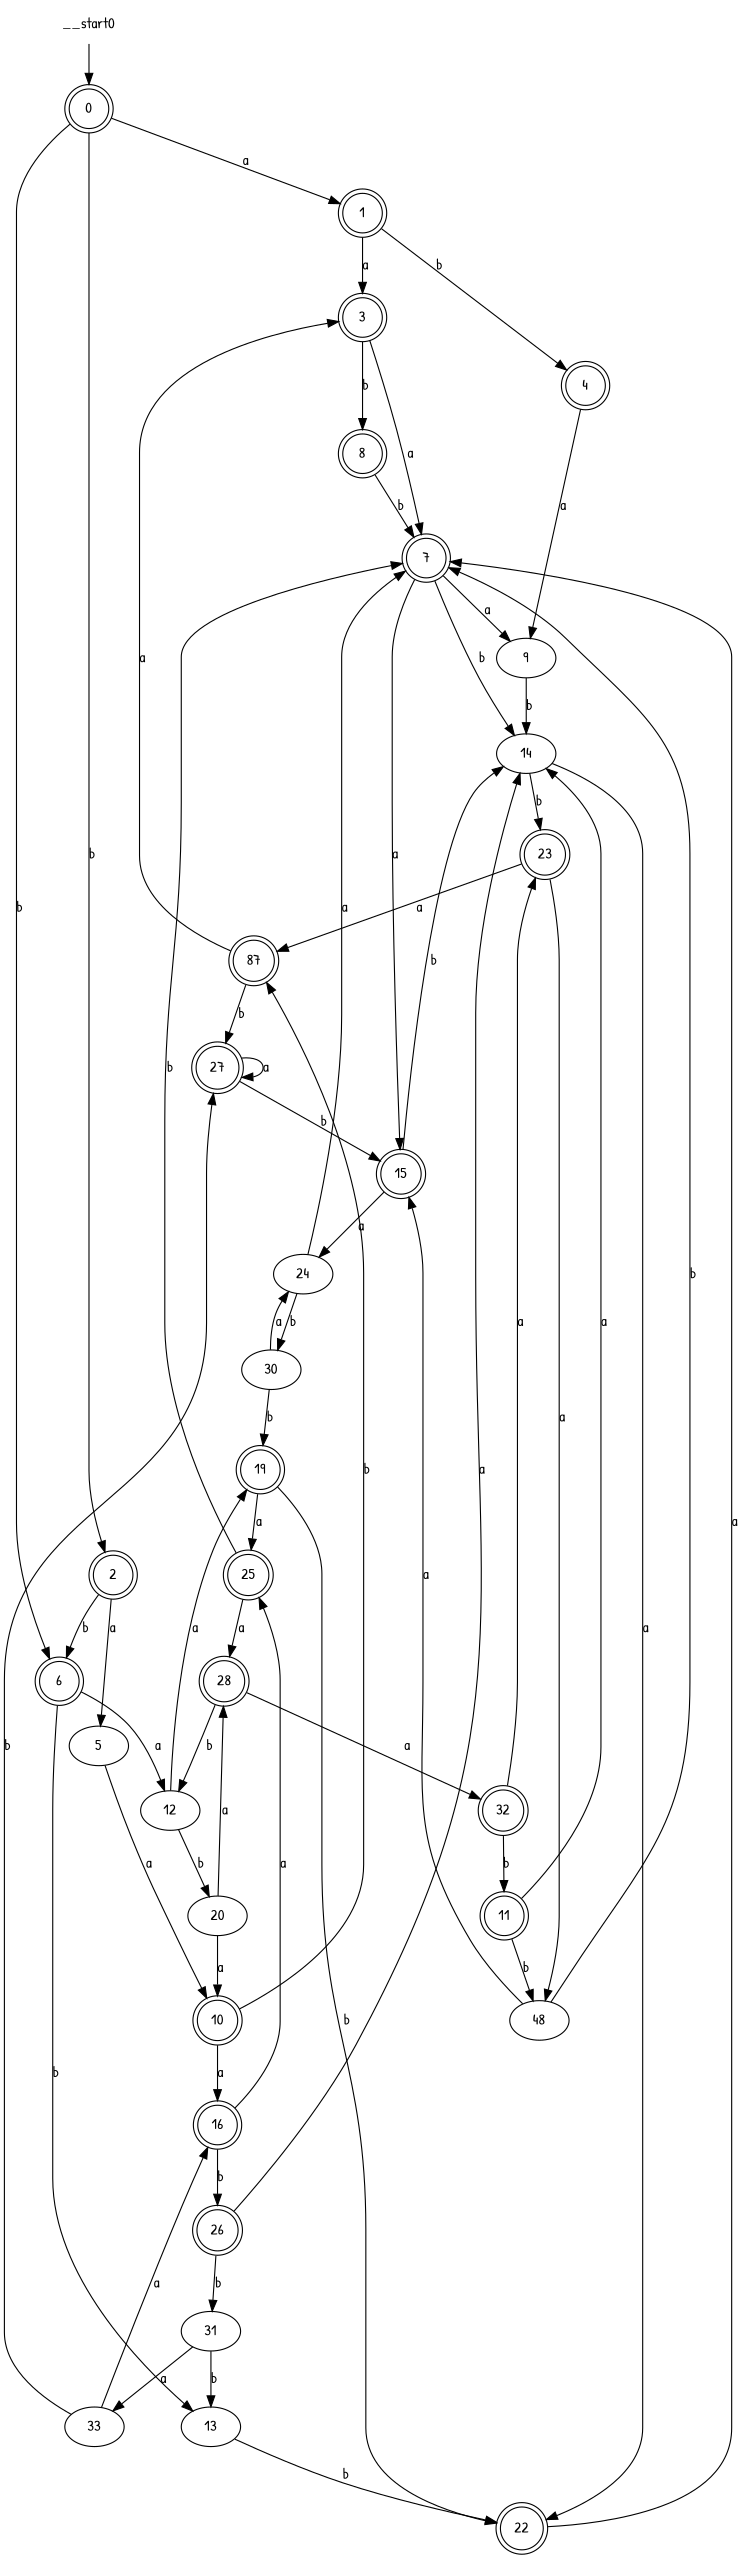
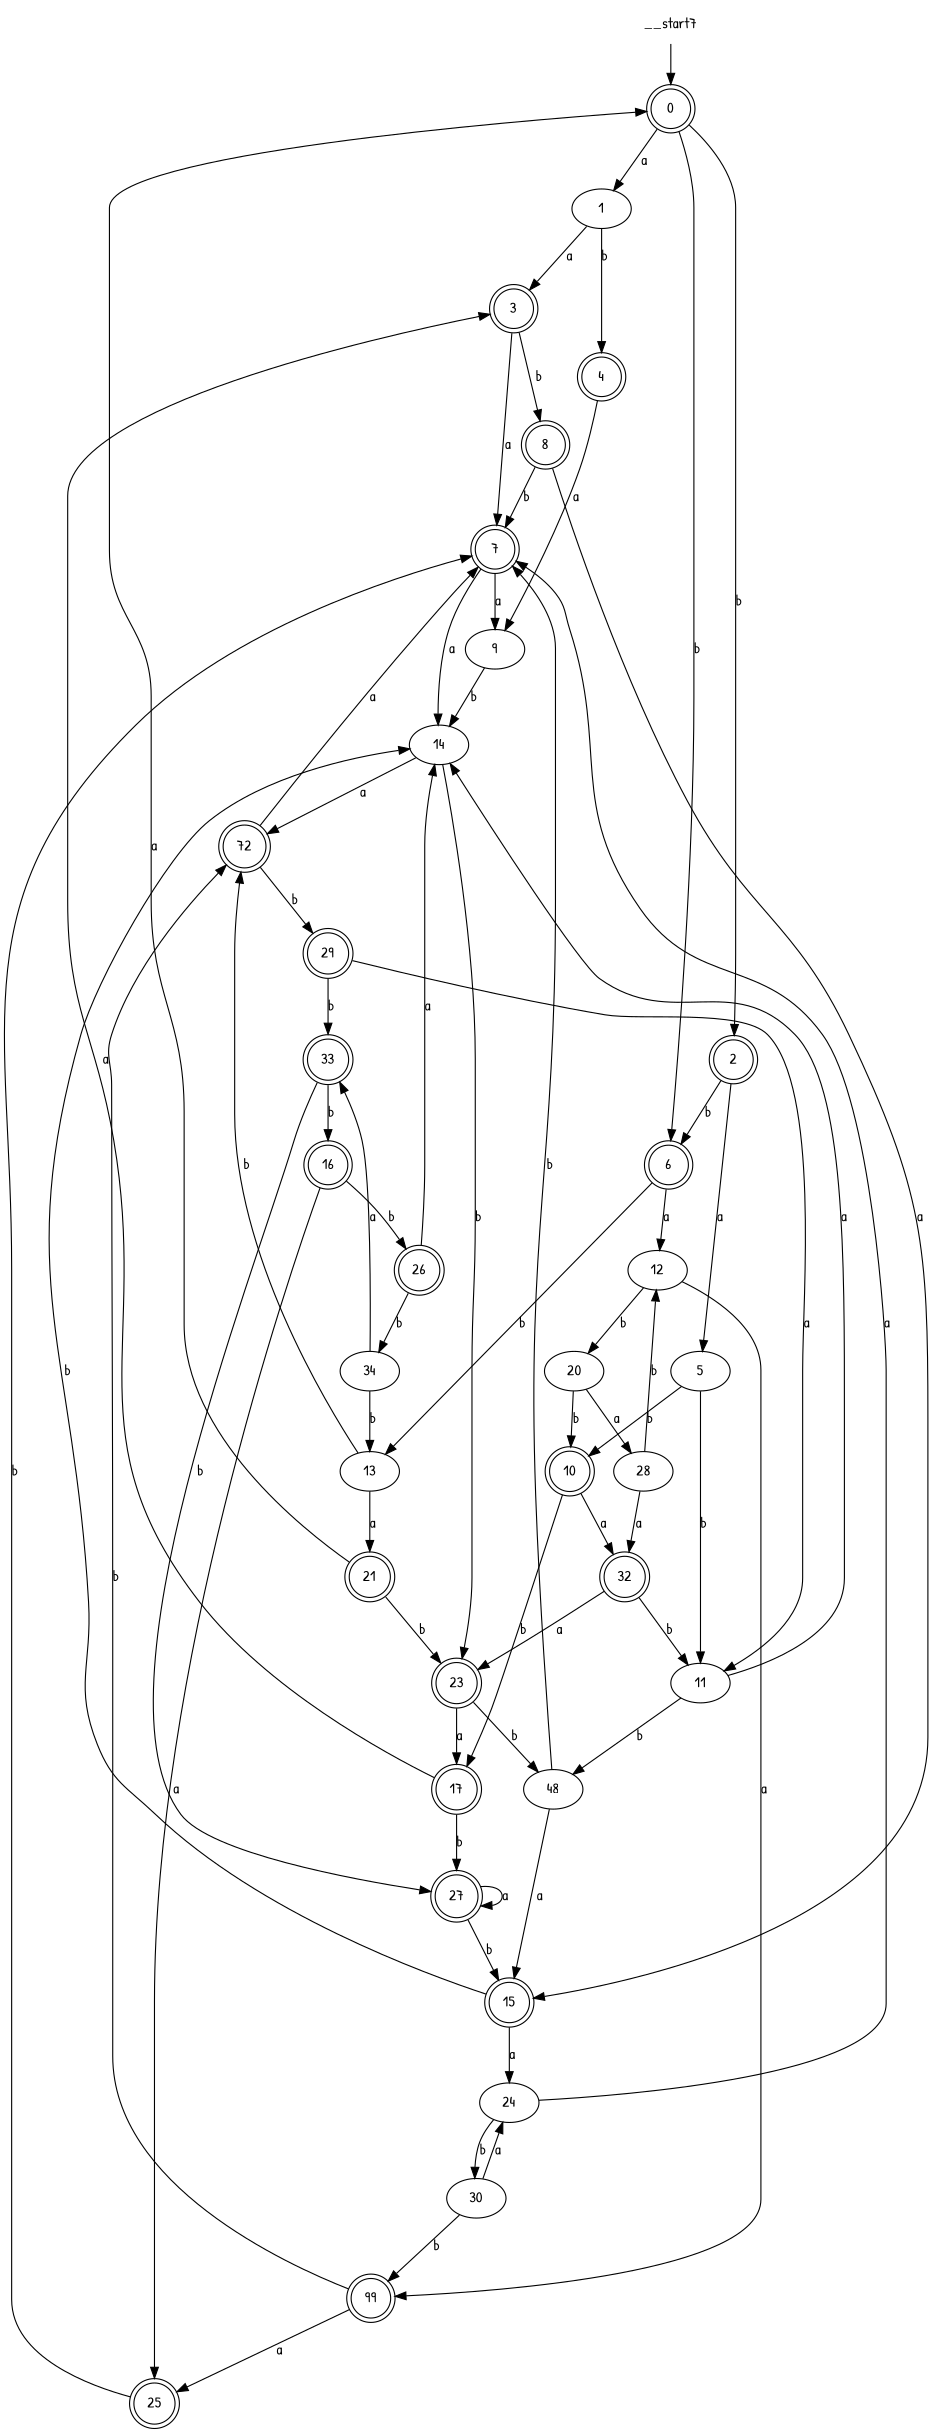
  digraph {
    fontname="Patrick Hand"
    node [fontname="Patrick Hand" shape=doublecircle]
    edge [fontname="Patrick Hand"]
-   __start0 [shape=none]
+   __start0 [shape=none label=__start7]
    0
-   1
+   1 [shape=""]
    2
    6
    3
    4
    5 [shape=""]
    7
    8
    9 [shape=ellipse]
    10
-   11
+   11 [shape=ellipse]
    12 [shape=ellipse]
    13 [shape=""]
    14 [shape=""]
    15
    16
-   17 [label=87]
+   17
    n20 [label=48 shape=""]
-   19
+   19 [label=99]
    20 [shape=""]
-   22
+   21
+   22 [label=72]
    23
    24 [shape=""]
    25
    26
    27
-   28
+   28 [shape=ellipse]
+   29
    30 [shape=""]
-   31 [shape=""]
+   31 [label=34 shape=""]
    32
-   33 [shape=""]
+   33
    __start0 -> 0
    0 -> 1 [label=a]
    0 -> 2 [label=b]
    0 -> 6 [label=b]
    1 -> 3 [label=a]
    1 -> 4 [label=b]
    2 -> 6 [label=b]
    2 -> 5 [label=a]
    6 -> 12 [label=a]
    6 -> 13 [label=b]
    3 -> 7 [label=a]
    3 -> 8 [label=b]
    4 -> 9 [label=a]
-   5 -> 10 [label=a]
+   5 -> 10 [label=b]
+   5 -> 11 [label=b]
    7 -> 9 [label=a]
-   7 -> 14 [label=b]
+   7 -> 14 [label=a]
    8 -> 7 [label=b]
-   7 -> 15 [label=a]
+   8 -> 15 [label=a]
    9 -> 14 [label=b]
-   10 -> 16 [label=a]
+   10 -> 32 [label=a]
    10 -> 17 [label=b]
    11 -> 14 [label=a]
    11 -> n20 [label=b]
    12 -> 19 [label=a]
    12 -> 20 [label=b]
+   13 -> 21 [label=a]
    13 -> 22 [label=b]
    14 -> 22 [label=a]
    14 -> 23 [label=b]
    15 -> 14 [label=b]
    15 -> 24 [label=a]
    16 -> 25 [label=a]
    16 -> 26 [label=b]
    17 -> 3 [label=a]
    17 -> 27 [label=b]
    n20 -> 7 [label=b]
    n20 -> 15 [label=a]
    19 -> 22 [label=b]
    19 -> 25 [label=a]
-   20 -> 10 [label=a]
+   20 -> 10 [label=b]
    20 -> 28 [label=a]
+   21 -> 0 [label=a]
+   21 -> 23 [label=b]
    22 -> 7 [label=a]
+   22 -> 29 [label=b]
    23 -> 17 [label=a]
-   23 -> n20 [label=a]
+   23 -> n20 [label=b]
    24 -> 7 [label=a]
    24 -> 30 [label=b]
    25 -> 7 [label=b]
-   25 -> 28 [label=a]
    26 -> 14 [label=a]
    26 -> 31 [label=b]
    27 -> 15 [label=b]
    27 -> 27 [label=a]
    28 -> 12 [label=b]
    28 -> 32 [label=a]
+   29 -> 11 [label=a]
+   29 -> 33 [label=b]
    30 -> 19 [label=b]
    30 -> 24 [label=a]
    31 -> 13 [label=b]
    31 -> 33 [label=a]
    32 -> 11 [label=b]
    32 -> 23 [label=a]
-   33 -> 16 [label=a]
+   33 -> 16 [label=b]
    33 -> 27 [label=b]
  }
